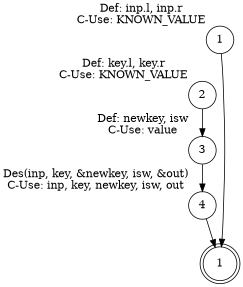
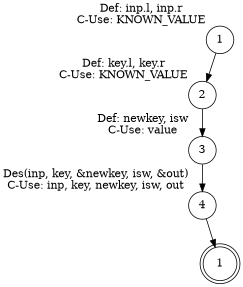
  digraph {
    rankdir=TB
    node [shape=circle]
    n1 [label=1 xlabel="Def: inp.l, inp.r\nC-Use: KNOWN_VALUE"]
    n2 [label=2 xlabel="Def: key.l, key.r\nC-Use: KNOWN_VALUE"]
    n3 [label=3 xlabel="Def: newkey, isw\nC-Use: value"]
    n4 [label=4 xlabel="Des(inp, key, &newkey, isw, &out)\nC-Use: inp, key, newkey, isw, out"]
    n5 [label=1 shape=doublecircle]
-   n1 -> n5
+   n1 -> n2
    n2 -> n3
    n3 -> n4
    n4 -> n5
  }
